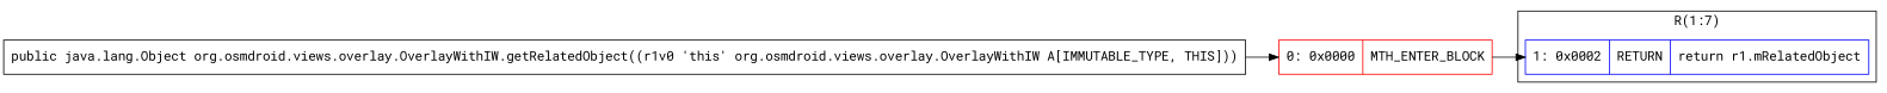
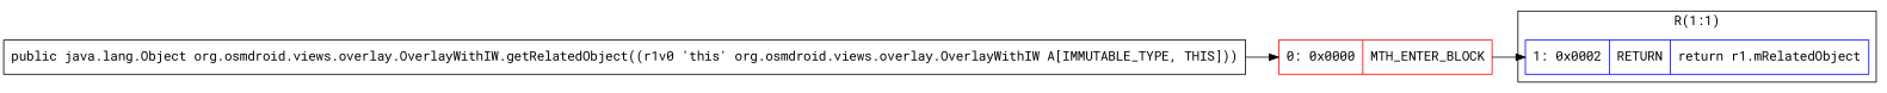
  digraph {
    rankdir=LR
    fontname="Roboto Mono"
    node [shape=record fontname="Roboto Mono"]
    edge [fontname="Roboto Mono"]
    n1 [color=blue label="{1\:\ 0x0002|RETURN\l|return r1.mRelatedObject\l}"]
    n2 [color=red label="{0\:\ 0x0000|MTH_ENTER_BLOCK\l}"]
    n3 [label="{public java.lang.Object org.osmdroid.views.overlay.OverlayWithIW.getRelatedObject((r1v0 'this' org.osmdroid.views.overlay.OverlayWithIW A[IMMUTABLE_TYPE, THIS])) }"]
    subgraph cluster_1 {
-     label="R(1:7)"
+     label="R(1:1)"
      n1
    }
    n2 -> n1
    n3 -> n2
  }
